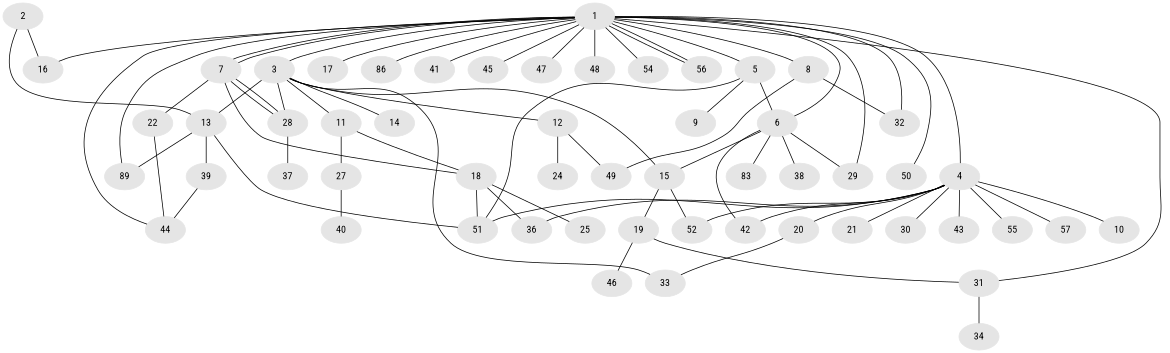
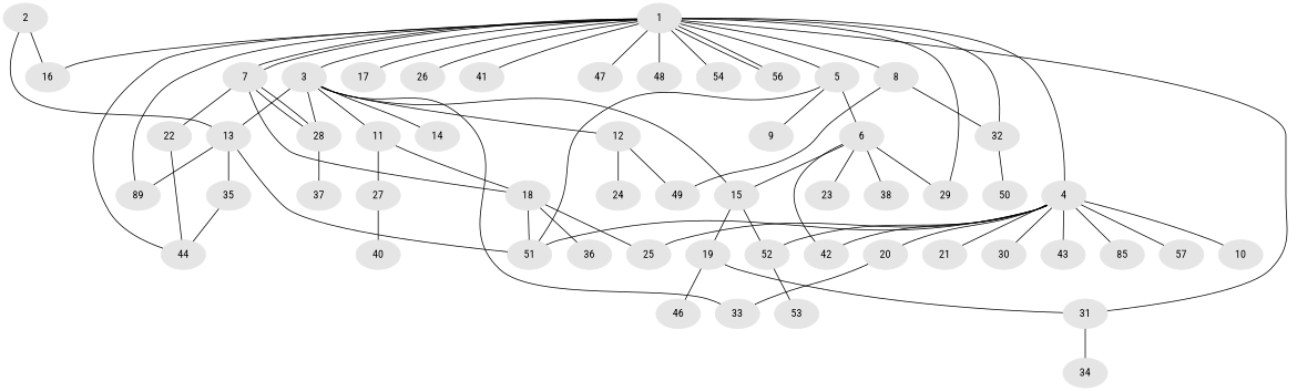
  graph {
    fontname="Roboto Condensed"
    node [color=gray90 fontname="Roboto Condensed" style=filled]
    edge [fontname="Roboto Condensed"]
    1
    3
    4
    5
    6
    7
    8
    16
    17
-   26 [label=86]
+   26
    29
    31
    32
    n14 [label=89]
    41
    44
-   45
    47
    48
    50
    54
    56
    2
    13
    11
    12
    14
    15
    28
    33
    10
    20
    21
    30
    36
    42
    43
    51
    52
-   55
+   55 [label=85]
    57
    9
-   23 [label=83]
+   23
    38
    18
    22
    49
    34
-   35 [label=39]
+   35
    27
    24
    19
    37
+   53
    25
    40
    46
    1 -- 3
    1 -- 4
    1 -- 5
-   1 -- 6
    1 -- 7
    1 -- 7
    1 -- 8
    1 -- 16
    1 -- 17
    1 -- 26
    1 -- 29
    1 -- 31
    1 -- 32
    1 -- n14
    1 -- 41
    1 -- 44
-   1 -- 45
    1 -- 47
    1 -- 48
-   1 -- 50
+   32 -- 50
    1 -- 54
    1 -- 56
    1 -- 56
    3 -- 13
    3 -- 11
    3 -- 12
    3 -- 14
    3 -- 15
    3 -- 28
    3 -- 33
    4 -- 10
    4 -- 20
    4 -- 21
    4 -- 30
-   4 -- 36
+   4 -- 25
    4 -- 42
    4 -- 43
    4 -- 51
    4 -- 52
    4 -- 55
    4 -- 57
    5 -- 6
    5 -- 51
    5 -- 9
    6 -- 29
    6 -- 15
    6 -- 42
    6 -- 23
    6 -- 38
    7 -- 28
    7 -- 28
    7 -- 18
    7 -- 22
    8 -- 32
    8 -- 49
    31 -- 34
    2 -- 16
    2 -- 13
    13 -- n14
    13 -- 51
    13 -- 35
    11 -- 18
    11 -- 27
    12 -- 49
    12 -- 24
    15 -- 52
    15 -- 19
    28 -- 37
    20 -- 33
+   52 -- 53
    18 -- 36
    18 -- 51
    18 -- 25
    22 -- 44
    35 -- 44
    27 -- 40
    19 -- 31
    19 -- 46
  }
